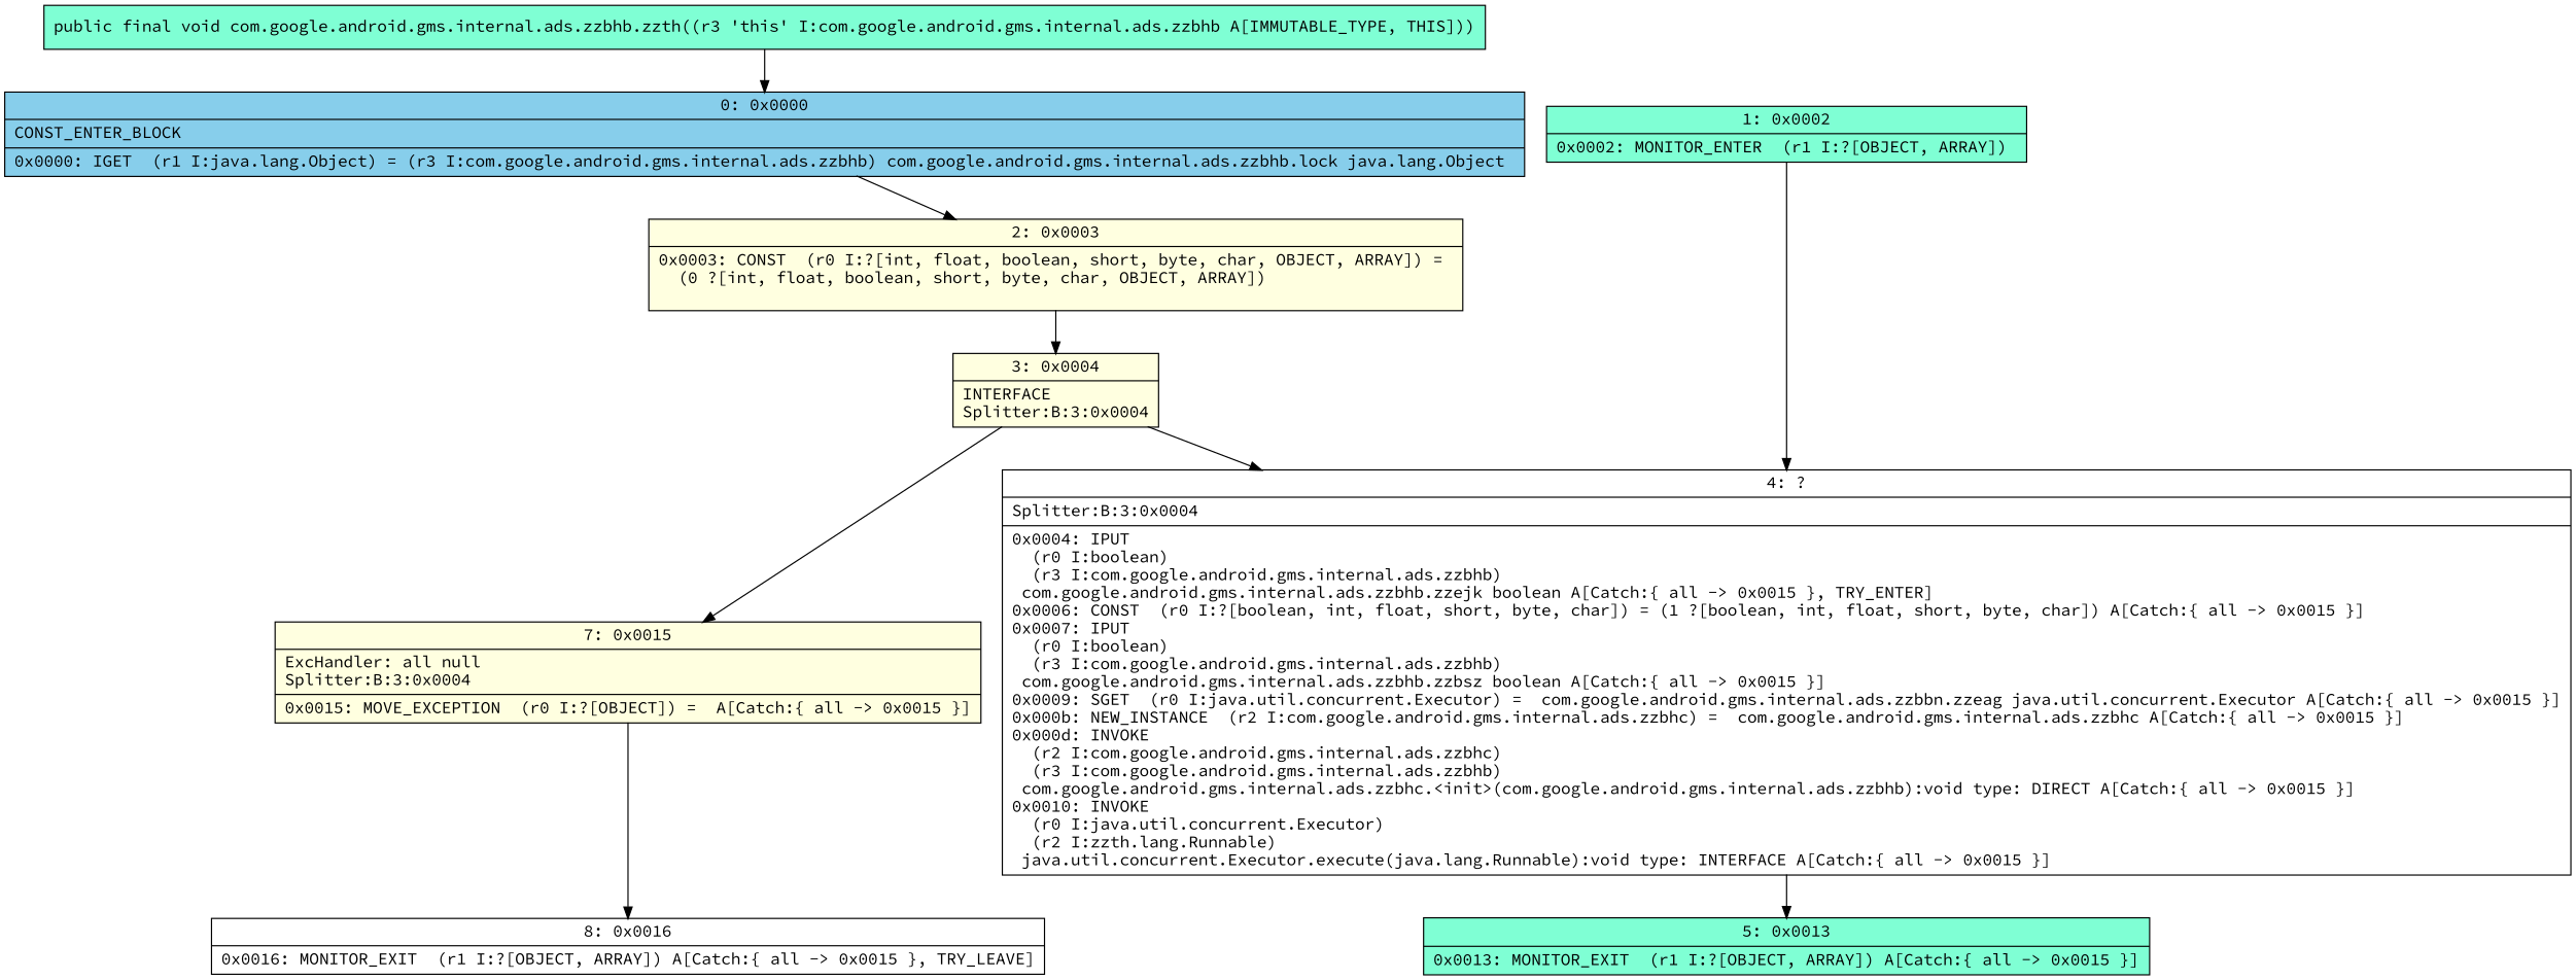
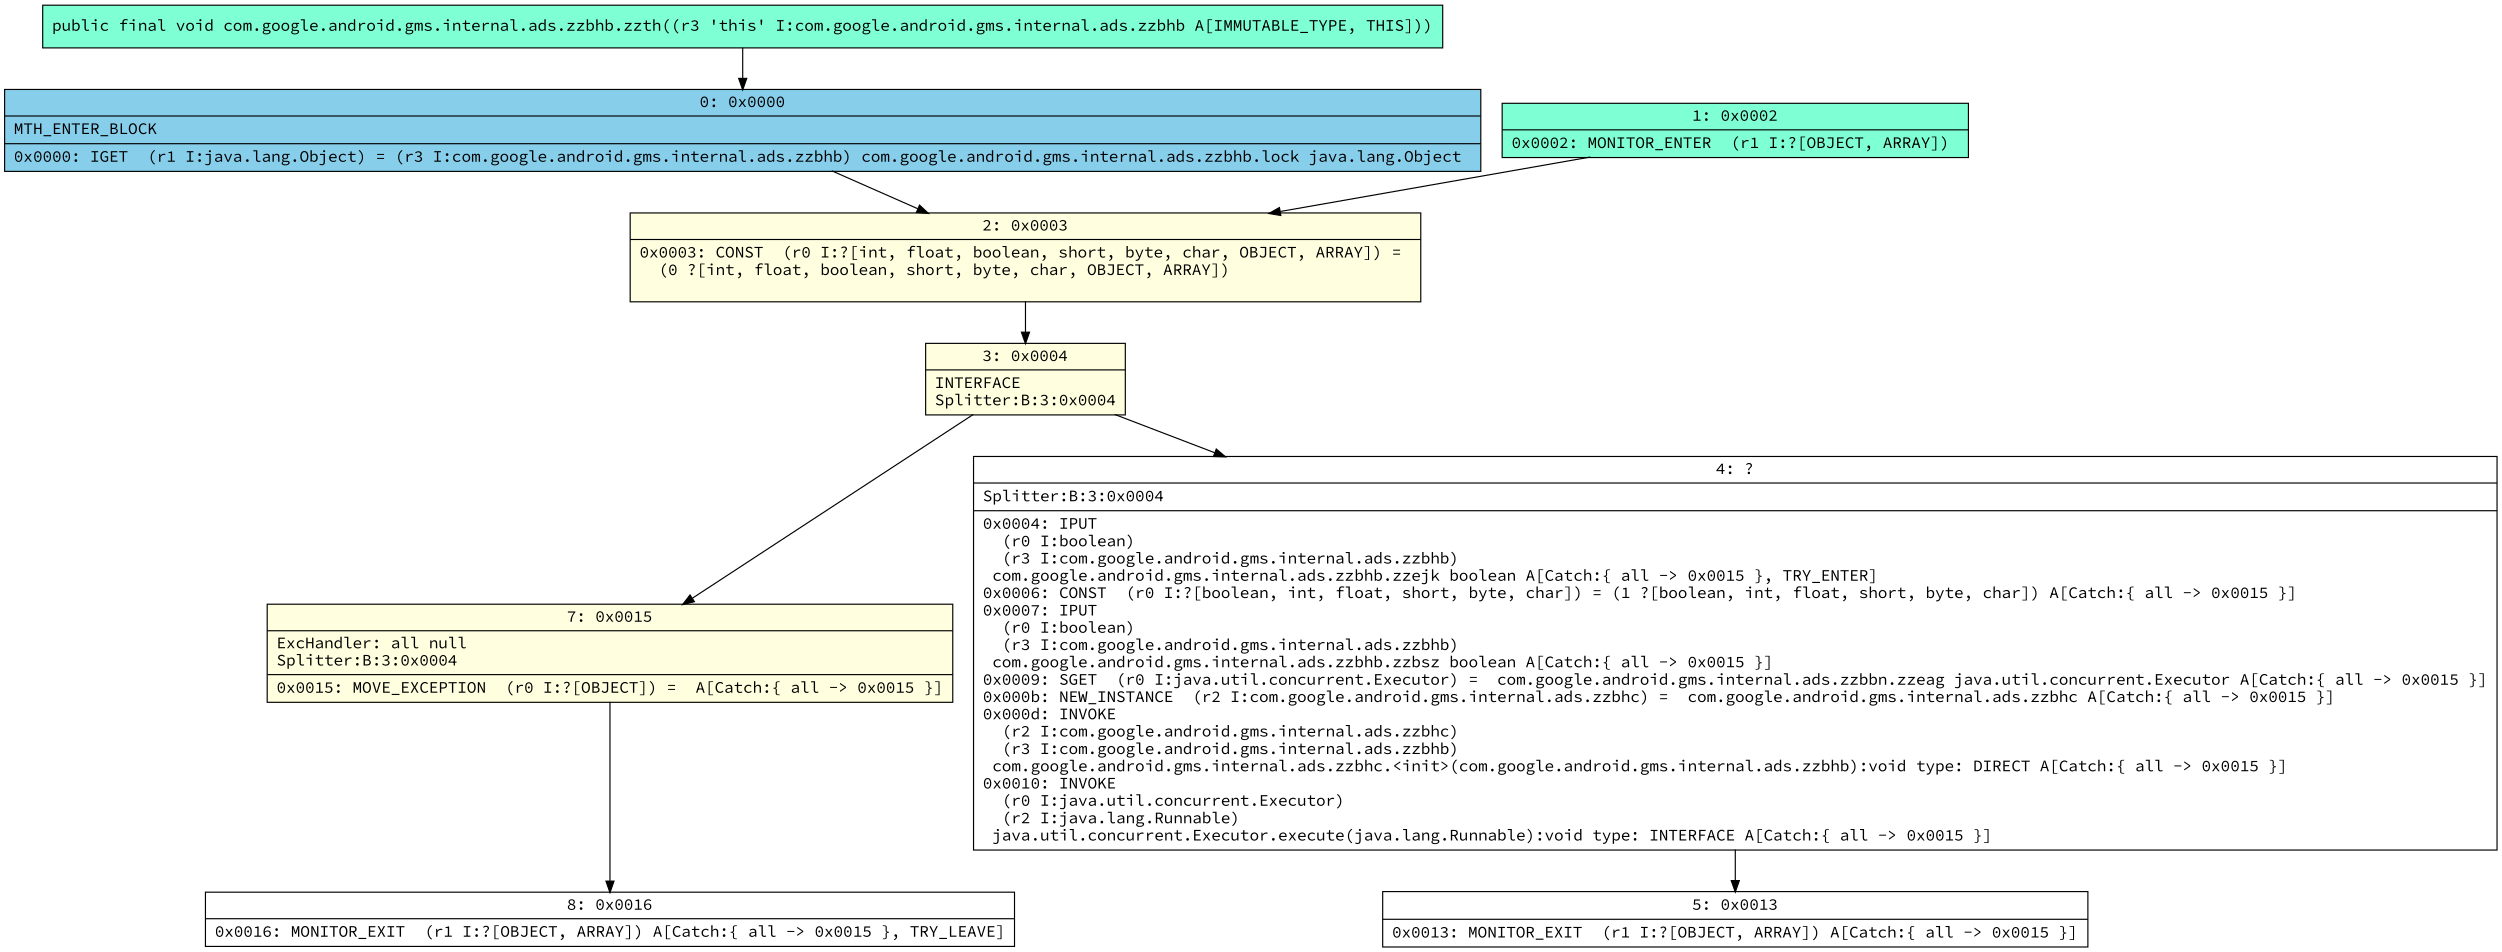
  digraph {
    fontname="Source Code Pro"
    node [fillcolor=lightyellow fontname="Source Code Pro" shape=record style=filled]
    edge [fontname="Source Code Pro"]
-   n1 [fillcolor=skyblue label="{0\:\ 0x0000|CONST_ENTER_BLOCK\l|0x0000: IGET  (r1 I:java.lang.Object) = (r3 I:com.google.android.gms.internal.ads.zzbhb) com.google.android.gms.internal.ads.zzbhb.lock java.lang.Object \l}"]
+   n1 [fillcolor=skyblue label="{0\:\ 0x0000|MTH_ENTER_BLOCK\l|0x0000: IGET  (r1 I:java.lang.Object) = (r3 I:com.google.android.gms.internal.ads.zzbhb) com.google.android.gms.internal.ads.zzbhb.lock java.lang.Object \l}"]
    n2 [label="{2\:\ 0x0003|0x0003: CONST  (r0 I:?[int, float, boolean, short, byte, char, OBJECT, ARRAY]) = \l  (0 ?[int, float, boolean, short, byte, char, OBJECT, ARRAY])\l \l}"]
    n3 [fillcolor=aquamarine label="{1\:\ 0x0002|0x0002: MONITOR_ENTER  (r1 I:?[OBJECT, ARRAY]) \l}"]
    n4 [label="{3\:\ 0x0004|INTERFACE\lSplitter:B:3:0x0004\l}"]
-   n5 [fillcolor=white label="{4\:\ ?|Splitter:B:3:0x0004\l|0x0004: IPUT  \l  (r0 I:boolean)\l  (r3 I:com.google.android.gms.internal.ads.zzbhb)\l com.google.android.gms.internal.ads.zzbhb.zzejk boolean A[Catch:\{ all \-\> 0x0015 \}, TRY_ENTER]\l0x0006: CONST  (r0 I:?[boolean, int, float, short, byte, char]) = (1 ?[boolean, int, float, short, byte, char]) A[Catch:\{ all \-\> 0x0015 \}]\l0x0007: IPUT  \l  (r0 I:boolean)\l  (r3 I:com.google.android.gms.internal.ads.zzbhb)\l com.google.android.gms.internal.ads.zzbhb.zzbsz boolean A[Catch:\{ all \-\> 0x0015 \}]\l0x0009: SGET  (r0 I:java.util.concurrent.Executor) =  com.google.android.gms.internal.ads.zzbbn.zzeag java.util.concurrent.Executor A[Catch:\{ all \-\> 0x0015 \}]\l0x000b: NEW_INSTANCE  (r2 I:com.google.android.gms.internal.ads.zzbhc) =  com.google.android.gms.internal.ads.zzbhc A[Catch:\{ all \-\> 0x0015 \}]\l0x000d: INVOKE  \l  (r2 I:com.google.android.gms.internal.ads.zzbhc)\l  (r3 I:com.google.android.gms.internal.ads.zzbhb)\l com.google.android.gms.internal.ads.zzbhc.\<init\>(com.google.android.gms.internal.ads.zzbhb):void type: DIRECT A[Catch:\{ all \-\> 0x0015 \}]\l0x0010: INVOKE  \l  (r0 I:java.util.concurrent.Executor)\l  (r2 I:zzth.lang.Runnable)\l java.util.concurrent.Executor.execute(java.lang.Runnable):void type: INTERFACE A[Catch:\{ all \-\> 0x0015 \}]\l}"]
+   n5 [fillcolor=white label="{4\:\ ?|Splitter:B:3:0x0004\l|0x0004: IPUT  \l  (r0 I:boolean)\l  (r3 I:com.google.android.gms.internal.ads.zzbhb)\l com.google.android.gms.internal.ads.zzbhb.zzejk boolean A[Catch:\{ all \-\> 0x0015 \}, TRY_ENTER]\l0x0006: CONST  (r0 I:?[boolean, int, float, short, byte, char]) = (1 ?[boolean, int, float, short, byte, char]) A[Catch:\{ all \-\> 0x0015 \}]\l0x0007: IPUT  \l  (r0 I:boolean)\l  (r3 I:com.google.android.gms.internal.ads.zzbhb)\l com.google.android.gms.internal.ads.zzbhb.zzbsz boolean A[Catch:\{ all \-\> 0x0015 \}]\l0x0009: SGET  (r0 I:java.util.concurrent.Executor) =  com.google.android.gms.internal.ads.zzbbn.zzeag java.util.concurrent.Executor A[Catch:\{ all \-\> 0x0015 \}]\l0x000b: NEW_INSTANCE  (r2 I:com.google.android.gms.internal.ads.zzbhc) =  com.google.android.gms.internal.ads.zzbhc A[Catch:\{ all \-\> 0x0015 \}]\l0x000d: INVOKE  \l  (r2 I:com.google.android.gms.internal.ads.zzbhc)\l  (r3 I:com.google.android.gms.internal.ads.zzbhb)\l com.google.android.gms.internal.ads.zzbhc.\<init\>(com.google.android.gms.internal.ads.zzbhb):void type: DIRECT A[Catch:\{ all \-\> 0x0015 \}]\l0x0010: INVOKE  \l  (r0 I:java.util.concurrent.Executor)\l  (r2 I:java.lang.Runnable)\l java.util.concurrent.Executor.execute(java.lang.Runnable):void type: INTERFACE A[Catch:\{ all \-\> 0x0015 \}]\l}"]
    n6 [label="{7\:\ 0x0015|ExcHandler: all null\lSplitter:B:3:0x0004\l|0x0015: MOVE_EXCEPTION  (r0 I:?[OBJECT]) =  A[Catch:\{ all \-\> 0x0015 \}]\l}"]
-   n7 [fillcolor=aquamarine label="{5\:\ 0x0013|0x0013: MONITOR_EXIT  (r1 I:?[OBJECT, ARRAY]) A[Catch:\{ all \-\> 0x0015 \}]\l}"]
+   n7 [fillcolor=white label="{5\:\ 0x0013|0x0013: MONITOR_EXIT  (r1 I:?[OBJECT, ARRAY]) A[Catch:\{ all \-\> 0x0015 \}]\l}"]
    n8 [fillcolor=white label="{8\:\ 0x0016|0x0016: MONITOR_EXIT  (r1 I:?[OBJECT, ARRAY]) A[Catch:\{ all \-\> 0x0015 \}, TRY_LEAVE]\l}"]
    n9 [fillcolor=aquamarine label="{public final void com.google.android.gms.internal.ads.zzbhb.zzth((r3 'this' I:com.google.android.gms.internal.ads.zzbhb A[IMMUTABLE_TYPE, THIS])) }"]
    n1 -> n2
    n2 -> n4
-   n3 -> n5
+   n3 -> n2
    n4 -> n5
    n4 -> n6
    n5 -> n7
    n6 -> n8
    n9 -> n1
  }
